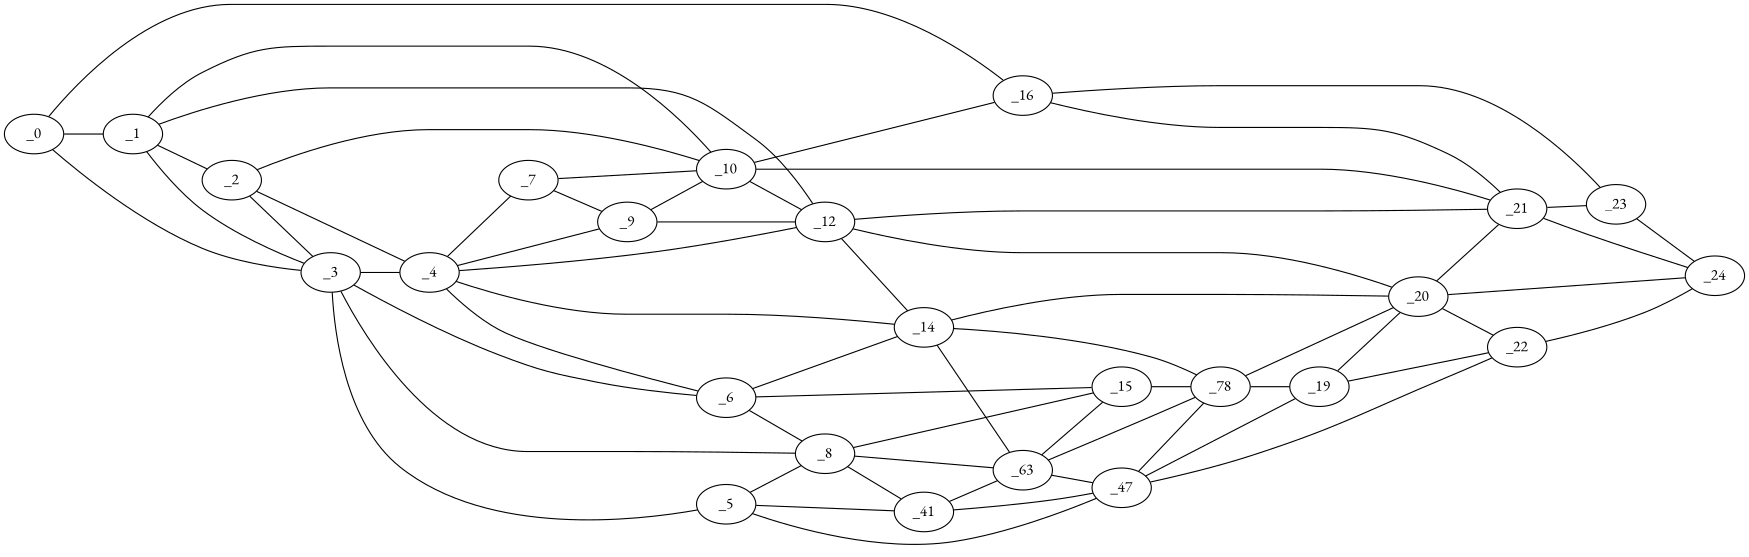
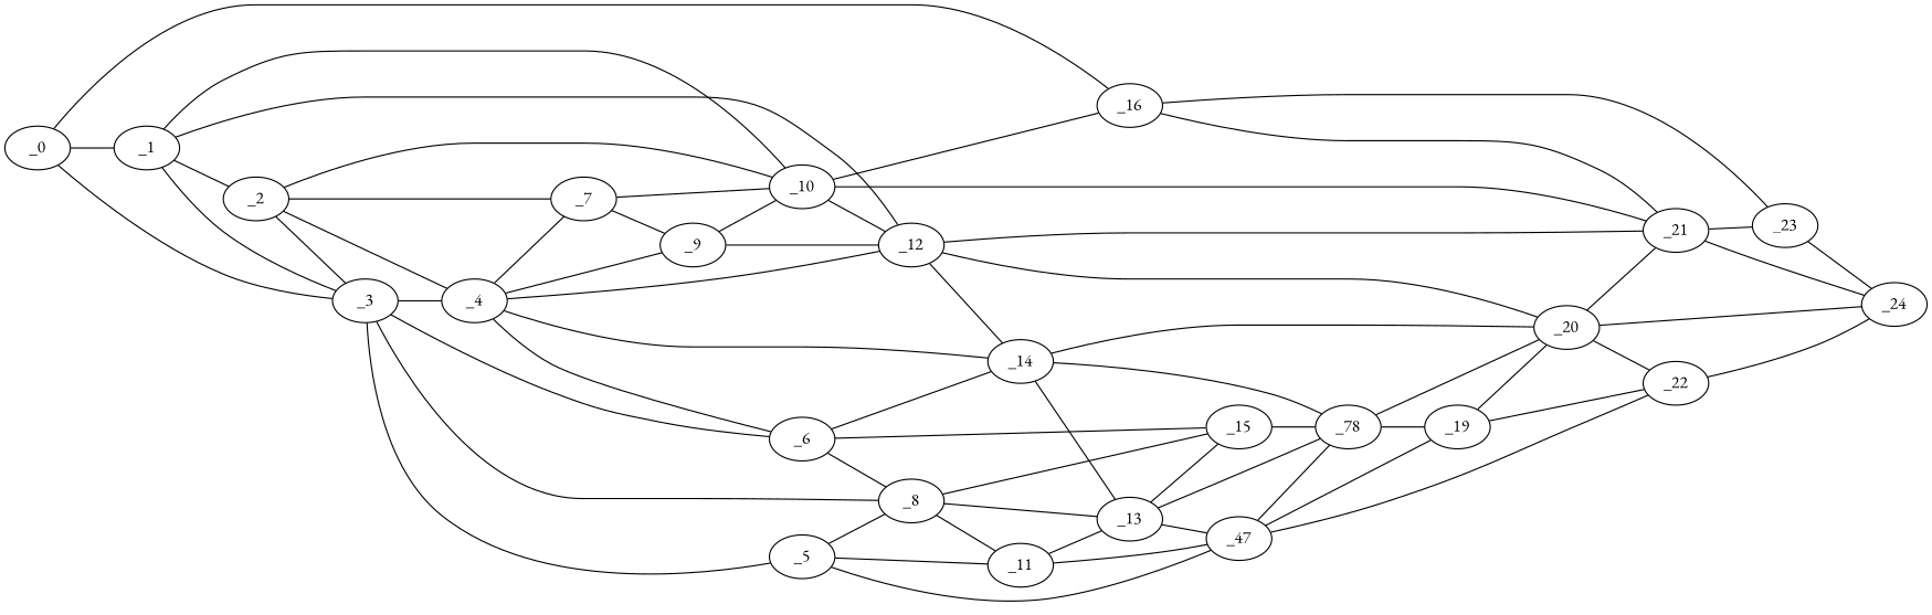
  graph {
    fontname="EB Garamond"
    rankdir=LR
    node [fontname="EB Garamond" x=59 y=104]
    edge [fontname="EB Garamond" valence=2]
    _0 [x=17 y=12]
    _1 [x=23 y=36]
    _3 [x=28 y=91]
    _16 [y=3]
    _2 [x=25 y=44]
    _10 [x=43 y=49]
    _12 [x=54 y=67]
    _4 [x=31 y=78]
    _5 [x=31]
    _6 [x=33 y=84]
    _8 [x=40 y=91]
    _21 [x=100 y=49]
    _23 [x=104 y=15]
    _7 [x=36 y=51]
    _9 [x=41 y=61]
    _14 [x=56 y=73]
-   _11 [x=47 label=_41]
+   _11 [x=47]
    n18 [label=_47 y=118]
    _15 [x=56 y=83]
-   _13 [x=55 y=88 label=_63]
+   _13 [x=55 y=88]
    _24 [x=104 y=44]
    _20 [x=98 y=61]
    n23 [label=_78 x=87 y=98]
    _19 [x=90]
    _22 [x=101 y=116]
    _0 -- _1
    _0 -- _3 [valence=1]
    _0 -- _16 [valence=1]
    _1 -- _3 [valence=1]
    _1 -- _2
    _1 -- _10
    _1 -- _12
    _3 -- _4
    _3 -- _5 [valence=1]
    _3 -- _6
    _3 -- _8
    _16 -- _21
    _16 -- _23 [valence=1]
    _2 -- _3
    _2 -- _10 [valence=1]
    _2 -- _4
+   _2 -- _7
    _10 -- _16
    _10 -- _12
    _10 -- _21
    _12 -- _21 [valence=1]
    _12 -- _14 [valence=1]
    _12 -- _20
    _4 -- _12
    _4 -- _6
    _4 -- _7
    _4 -- _9
    _4 -- _14 [valence=1]
    _5 -- _8
    _5 -- _11
    _5 -- n18 [valence=1]
    _6 -- _8 [valence=1]
    _6 -- _14
    _6 -- _15
    _8 -- _11 [valence=1]
    _8 -- _15
    _8 -- _13
    _21 -- _23
    _21 -- _24
    _23 -- _24 [valence=1]
    _7 -- _10
    _7 -- _9
    _9 -- _10
    _9 -- _12
    _14 -- _13
    _14 -- _20
    _14 -- n23
    _11 -- n18 [valence=1]
    _11 -- _13
    n18 -- n23 [valence=1]
    n18 -- _19
    n18 -- _22 [valence=1]
    _15 -- n23
    _13 -- n18
    _13 -- _15 [valence=1]
    _13 -- n23
    _20 -- _21 [valence=1]
    _20 -- _24
    _20 -- _22
    n23 -- _20 [valence=1]
    n23 -- _19
    _19 -- _20 [valence=1]
    _19 -- _22 [valence=1]
    _22 -- _24 [valence=1]
  }
